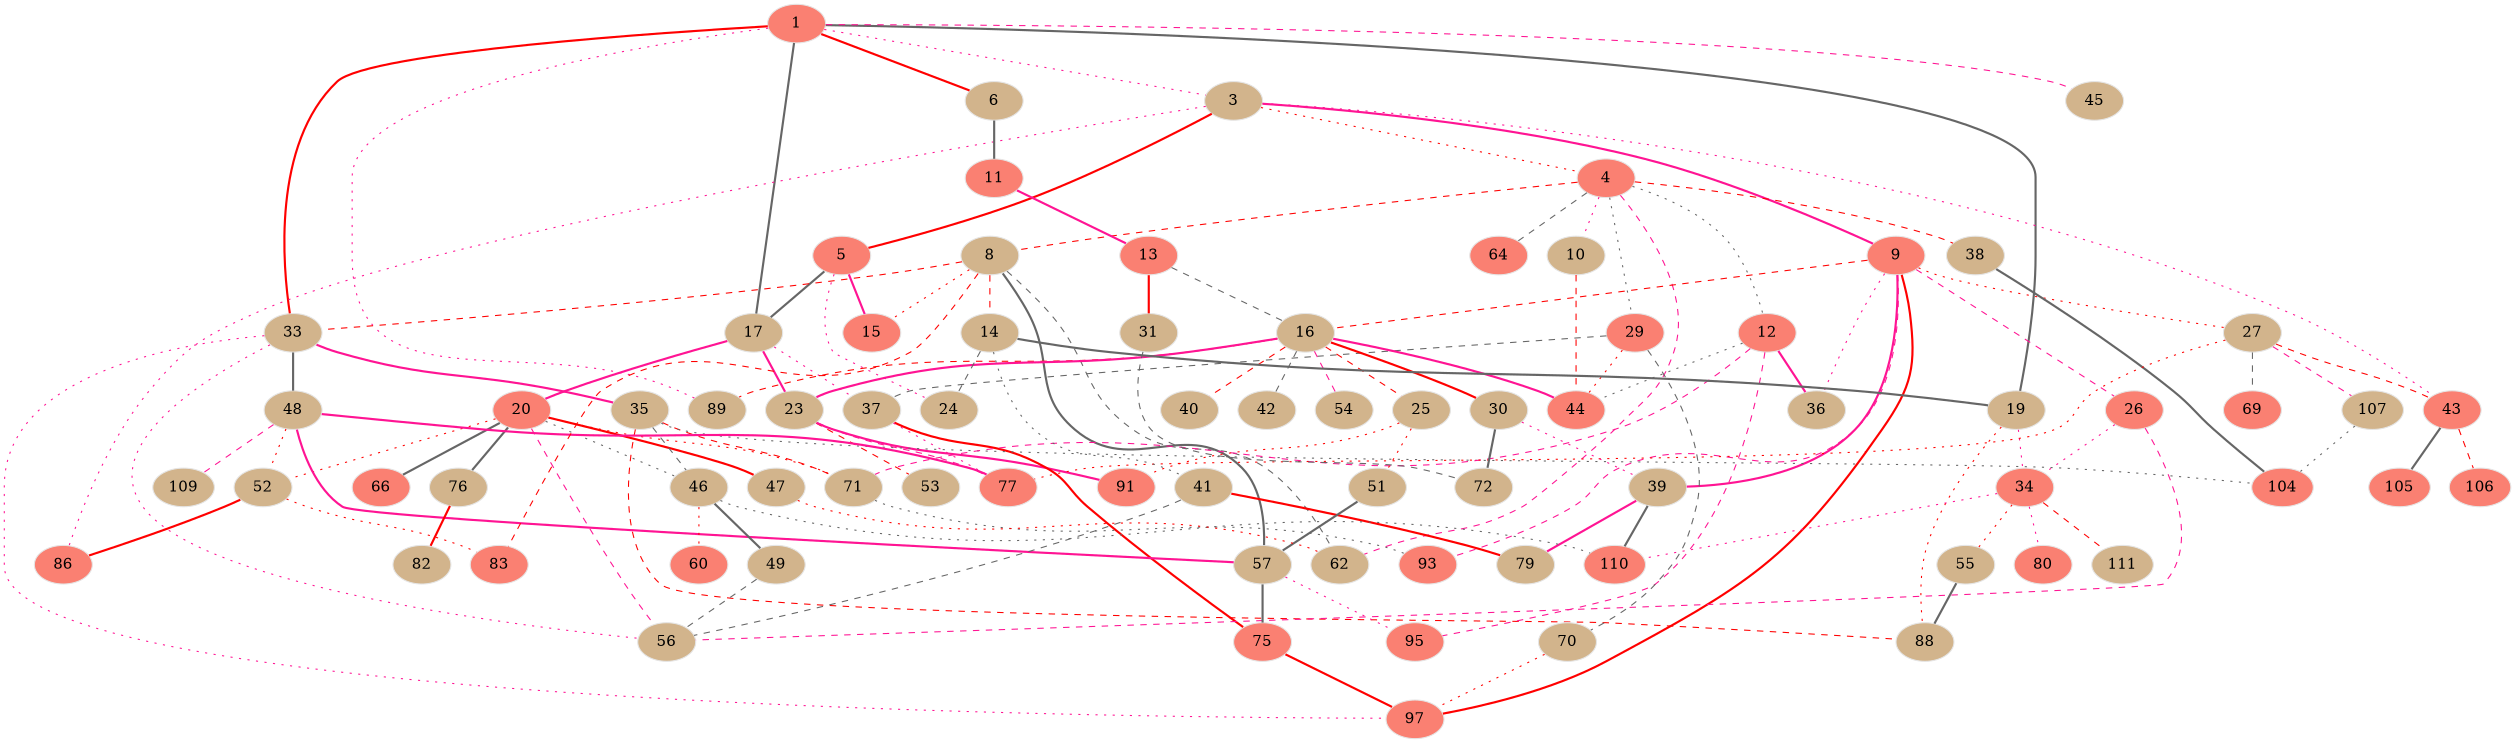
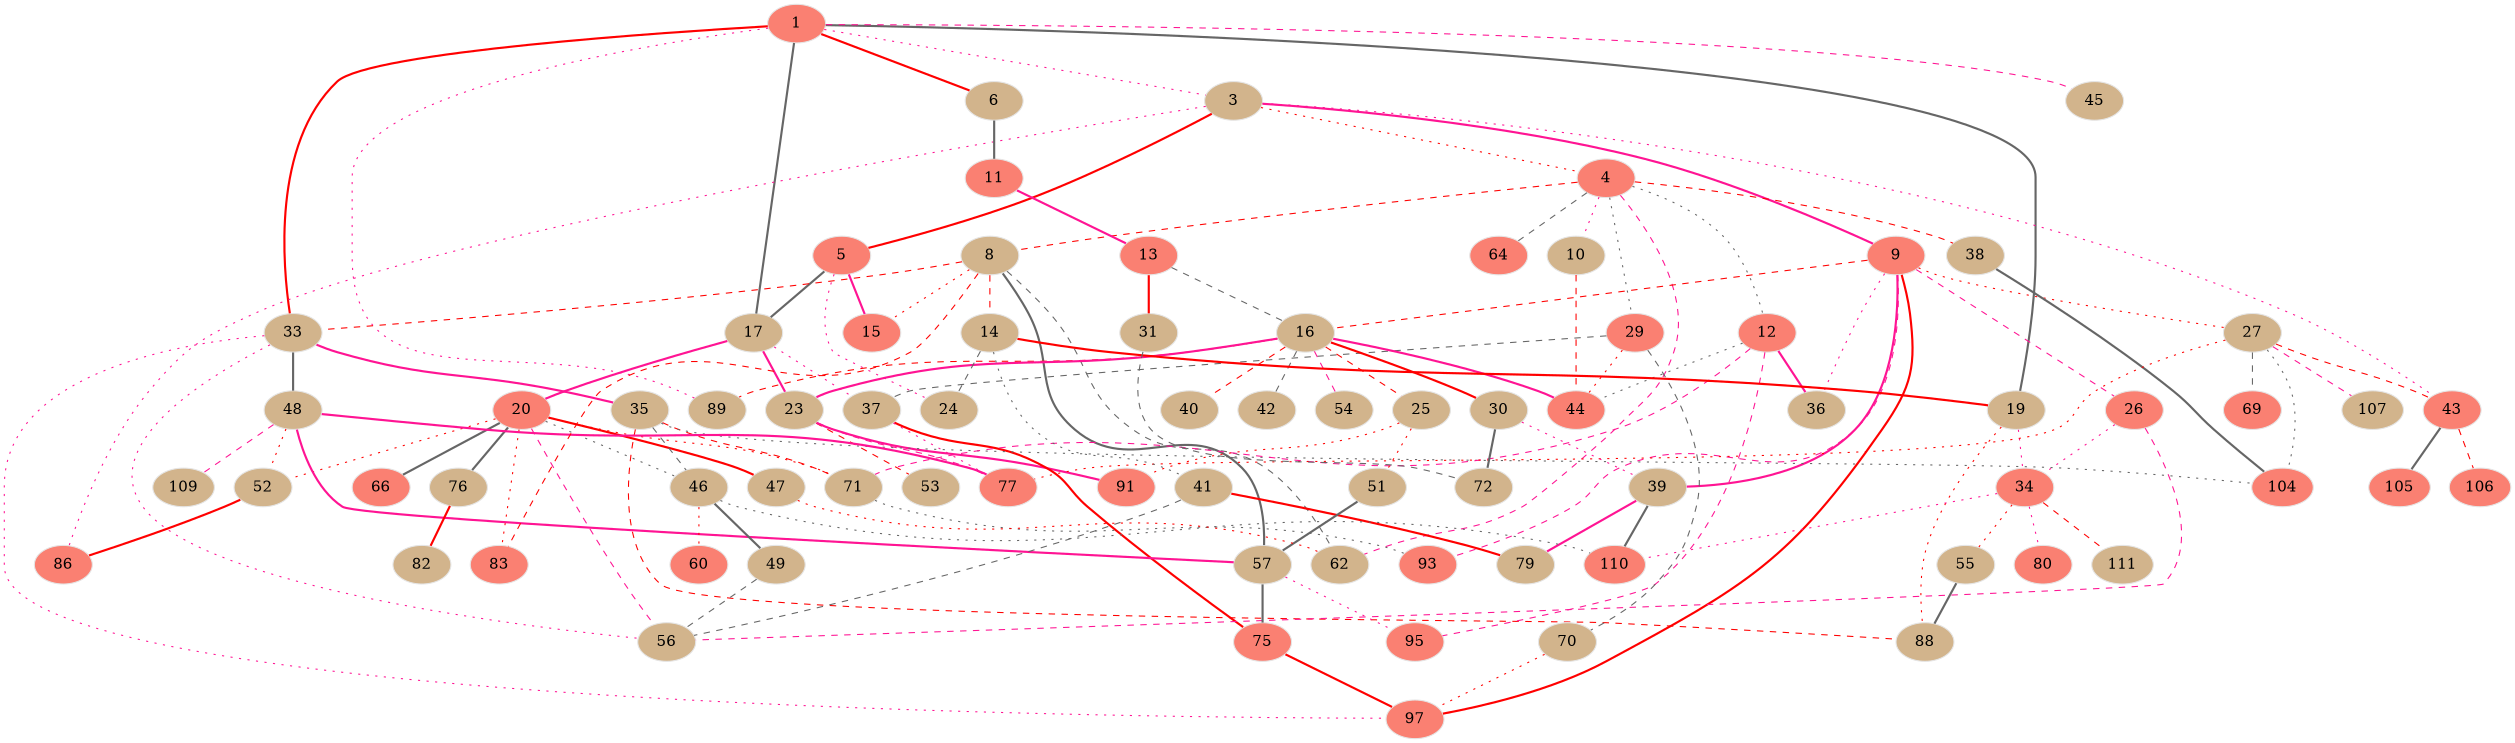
  graph {
    node [color=gray90 fillcolor=tan style=filled]
    edge [color=red style=bold]
    1 [fillcolor=salmon super="+2"]
    3 [super="+65"]
    6
    17
    19 [super="+22"]
    33 [super="+74"]
    45
    89
    4 [fillcolor=salmon super="+7"]
    5 [fillcolor=salmon]
    9 [fillcolor=salmon super="+18"]
    43 [fillcolor=salmon super="+90"]
    86 [fillcolor=salmon]
    11 [fillcolor=salmon]
    23
    20 [fillcolor=salmon super="+21"]
    37 [super="+87"]
    34 [fillcolor=salmon super="+84"]
    88 [super="+96"]
    97 [fillcolor=salmon super="+100"]
    56 [super="+81"]
    35 [super="+92"]
    48 [super="+61"]
    8
    10
    12 [fillcolor=salmon super="+68"]
    29 [fillcolor=salmon]
    38 [super="+63"]
    62
    64 [fillcolor=salmon]
    15 [fillcolor=salmon super="+59"]
    24
    16 [super="+28"]
    26 [fillcolor=salmon super="+73"]
    27 [super="+32"]
    36 [super="+78"]
    39 [super="+99"]
    93 [fillcolor=salmon]
    105 [fillcolor=salmon]
    106 [fillcolor=salmon]
    14 [super="+108"]
    57 [super="+101"]
    83 [fillcolor=salmon]
    44 [fillcolor=salmon]
    71 [super="+98"]
    95 [fillcolor=salmon]
    70 [super="+94"]
    104 [fillcolor=salmon]
    13 [fillcolor=salmon]
    41 [super="+58"]
    75 [fillcolor=salmon]
    25 [super="+103"]
    30 [super="+50"]
    40
    42
    54
    77 [fillcolor=salmon super="+102"]
    69 [fillcolor=salmon]
    107
    110 [fillcolor=salmon]
    79
    31
    72
    53
    91 [fillcolor=salmon]
    51
    46 [super="+85"]
    47
    52 [super="+67"]
    66 [fillcolor=salmon]
    76
    55
    80 [fillcolor=salmon]
    111
    49
    60 [fillcolor=salmon]
    82
    109
    1 -- 3 [color=deeppink style=dotted]
    1 -- 6
    1 -- 17 [color=gray40]
    1 -- 19 [color=gray40]
    1 -- 33 [weight=2]
    1 -- 45 [color=deeppink style=dashed]
    1 -- 89 [color=deeppink style=dotted]
    3 -- 4 [style=dotted]
    3 -- 5
    3 -- 9 [color=deeppink]
    3 -- 43 [color=deeppink style=dotted]
    3 -- 86 [color=deeppink style=dotted]
    6 -- 11 [color=gray40]
    17 -- 23 [color=deeppink]
    17 -- 20 [color=deeppink]
    17 -- 37 [color=deeppink style=dotted]
    19 -- 34 [color=deeppink style=dotted]
    19 -- 88 [style=dotted]
    33 -- 97 [color=deeppink style=dotted]
    33 -- 56 [color=deeppink style=dotted weight=2]
    33 -- 35 [color=deeppink]
    33 -- 48 [color=gray40]
    4 -- 8 [style=dashed]
    4 -- 10 [color=deeppink style=dotted]
    4 -- 12 [color=gray40 style=dotted]
    4 -- 29 [color=gray40 style=dotted]
    4 -- 38 [style=dashed]
    4 -- 62 [color=deeppink style=dashed]
    4 -- 64 [color=gray40 style=dashed]
    5 -- 17 [color=gray40]
    5 -- 15 [color=deeppink]
    5 -- 24 [color=deeppink style=dotted]
    9 -- 97
    9 -- 16 [style=dashed]
    9 -- 26 [color=deeppink style=dashed]
    9 -- 27 [style=dotted]
    9 -- 36 [color=deeppink style=dotted]
    9 -- 39 [color=deeppink]
    9 -- 93 [color=deeppink style=dashed]
    43 -- 105 [color=gray40]
    43 -- 106 [style=dashed]
    11 -- 13 [color=deeppink]
    23 -- 77 [color=deeppink style=dashed]
    23 -- 53 [style=dashed]
    23 -- 91 [color=deeppink]
    20 -- 56 [color=deeppink style=dashed]
    20 -- 71 [style=dotted]
    20 -- 46 [color=gray40 style=dotted]
    20 -- 47
    20 -- 52 [style=dotted]
    20 -- 66 [color=gray40]
    20 -- 76 [color=gray40]
    37 -- 75
    37 -- 77 [color=deeppink style=dotted]
    34 -- 110 [color=deeppink style=dotted]
    34 -- 55 [style=dotted]
    34 -- 80 [color=deeppink style=dotted]
    34 -- 111 [style=dashed]
    35 -- 88 [style=dashed]
    35 -- 71 [style=dashed]
    35 -- 104 [color=gray40 style=dotted]
    35 -- 46 [color=gray40 style=dashed]
    48 -- 57 [color=deeppink]
    48 -- 77 [color=deeppink]
    48 -- 52 [style=dotted]
    48 -- 109 [color=deeppink style=dashed]
    8 -- 33 [style=dashed]
    8 -- 62 [color=gray40 style=dashed]
    8 -- 15 [style=dotted]
    8 -- 14 [style=dashed]
    8 -- 57 [color=gray40]
    8 -- 83 [style=dashed]
    10 -- 44 [style=dashed]
    12 -- 36 [color=deeppink]
    12 -- 44 [color=gray40 style=dotted]
    12 -- 71 [color=deeppink style=dashed]
    12 -- 95 [color=deeppink style=dashed]
    29 -- 37 [color=gray40 style=dashed]
    29 -- 44 [style=dotted]
    29 -- 70 [color=gray40 style=dashed]
    38 -- 104 [color=gray40]
    16 -- 89 [style=dashed]
    16 -- 23 [color=deeppink]
    16 -- 44 [color=deeppink]
    16 -- 25 [style=dashed]
    16 -- 30
    16 -- 40 [style=dashed]
    16 -- 42 [color=gray40 style=dashed]
    16 -- 54 [color=deeppink style=dashed]
    26 -- 34 [color=deeppink style=dotted]
    26 -- 56 [color=deeppink style=dashed]
    27 -- 43 [style=dashed]
-   107 -- 104 [color=gray40 style=dotted]
+   27 -- 104 [color=gray40 style=dotted]
    27 -- 77 [style=dotted]
    27 -- 69 [color=gray40 style=dashed]
    27 -- 107 [color=deeppink style=dashed]
    39 -- 110 [color=gray40]
    39 -- 79 [color=deeppink]
-   14 -- 19 [color=gray40]
+   14 -- 19
    14 -- 24 [color=gray40 style=dashed]
    14 -- 41 [color=gray40 style=dotted]
    57 -- 95 [color=deeppink style=dotted]
    57 -- 75 [color=gray40]
    71 -- 93 [color=gray40 style=dotted]
    70 -- 97 [style=dotted]
    13 -- 16 [color=gray40 style=dashed]
    13 -- 31
    41 -- 56 [color=gray40 style=dashed]
    41 -- 79
    75 -- 97
    25 -- 91 [style=dotted]
    25 -- 51 [style=dotted]
    30 -- 39 [color=deeppink style=dotted weight=2]
    30 -- 72 [color=gray40]
    31 -- 72 [color=gray40 style=dashed]
    51 -- 57 [color=gray40]
    46 -- 110 [color=gray40 style=dotted]
    46 -- 49 [color=gray40]
    46 -- 60 [style=dotted]
    47 -- 62 [style=dotted]
    52 -- 86
-   52 -- 83 [style=dotted]
+   20 -- 83 [style=dotted]
    76 -- 82
    55 -- 88 [color=gray40]
    49 -- 56 [color=gray40 style=dashed]
  }
